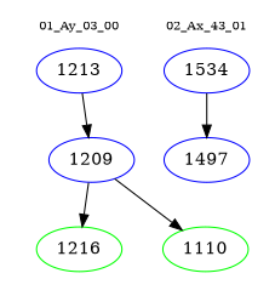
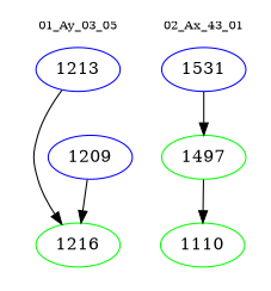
  digraph {
    node [color=blue]
    edge [color=black]
    n1 [label=1213]
    n2 [label=1209]
    n3 [color=green label=1216]
-   n4 [label=1534]
-   n5 [label=1497]
+   n4 [label=1531]
+   n5 [color=green label=1497]
    n6 [color=green label=1110]
    subgraph cluster_1 {
      color=white
      fontsize=10
-     label="01_Ay_03_00"
+     label="01_Ay_03_05"
      n1
      n2
      n3
    }
    subgraph cluster_2 {
      color=white
      fontsize=10
      label="02_Ax_43_01"
      n4
      n5
      n6
    }
-   n1 -> n2
+   n1 -> n3
    n2 -> n3
    n4 -> n5
-   n2 -> n6
+   n5 -> n6
  }
